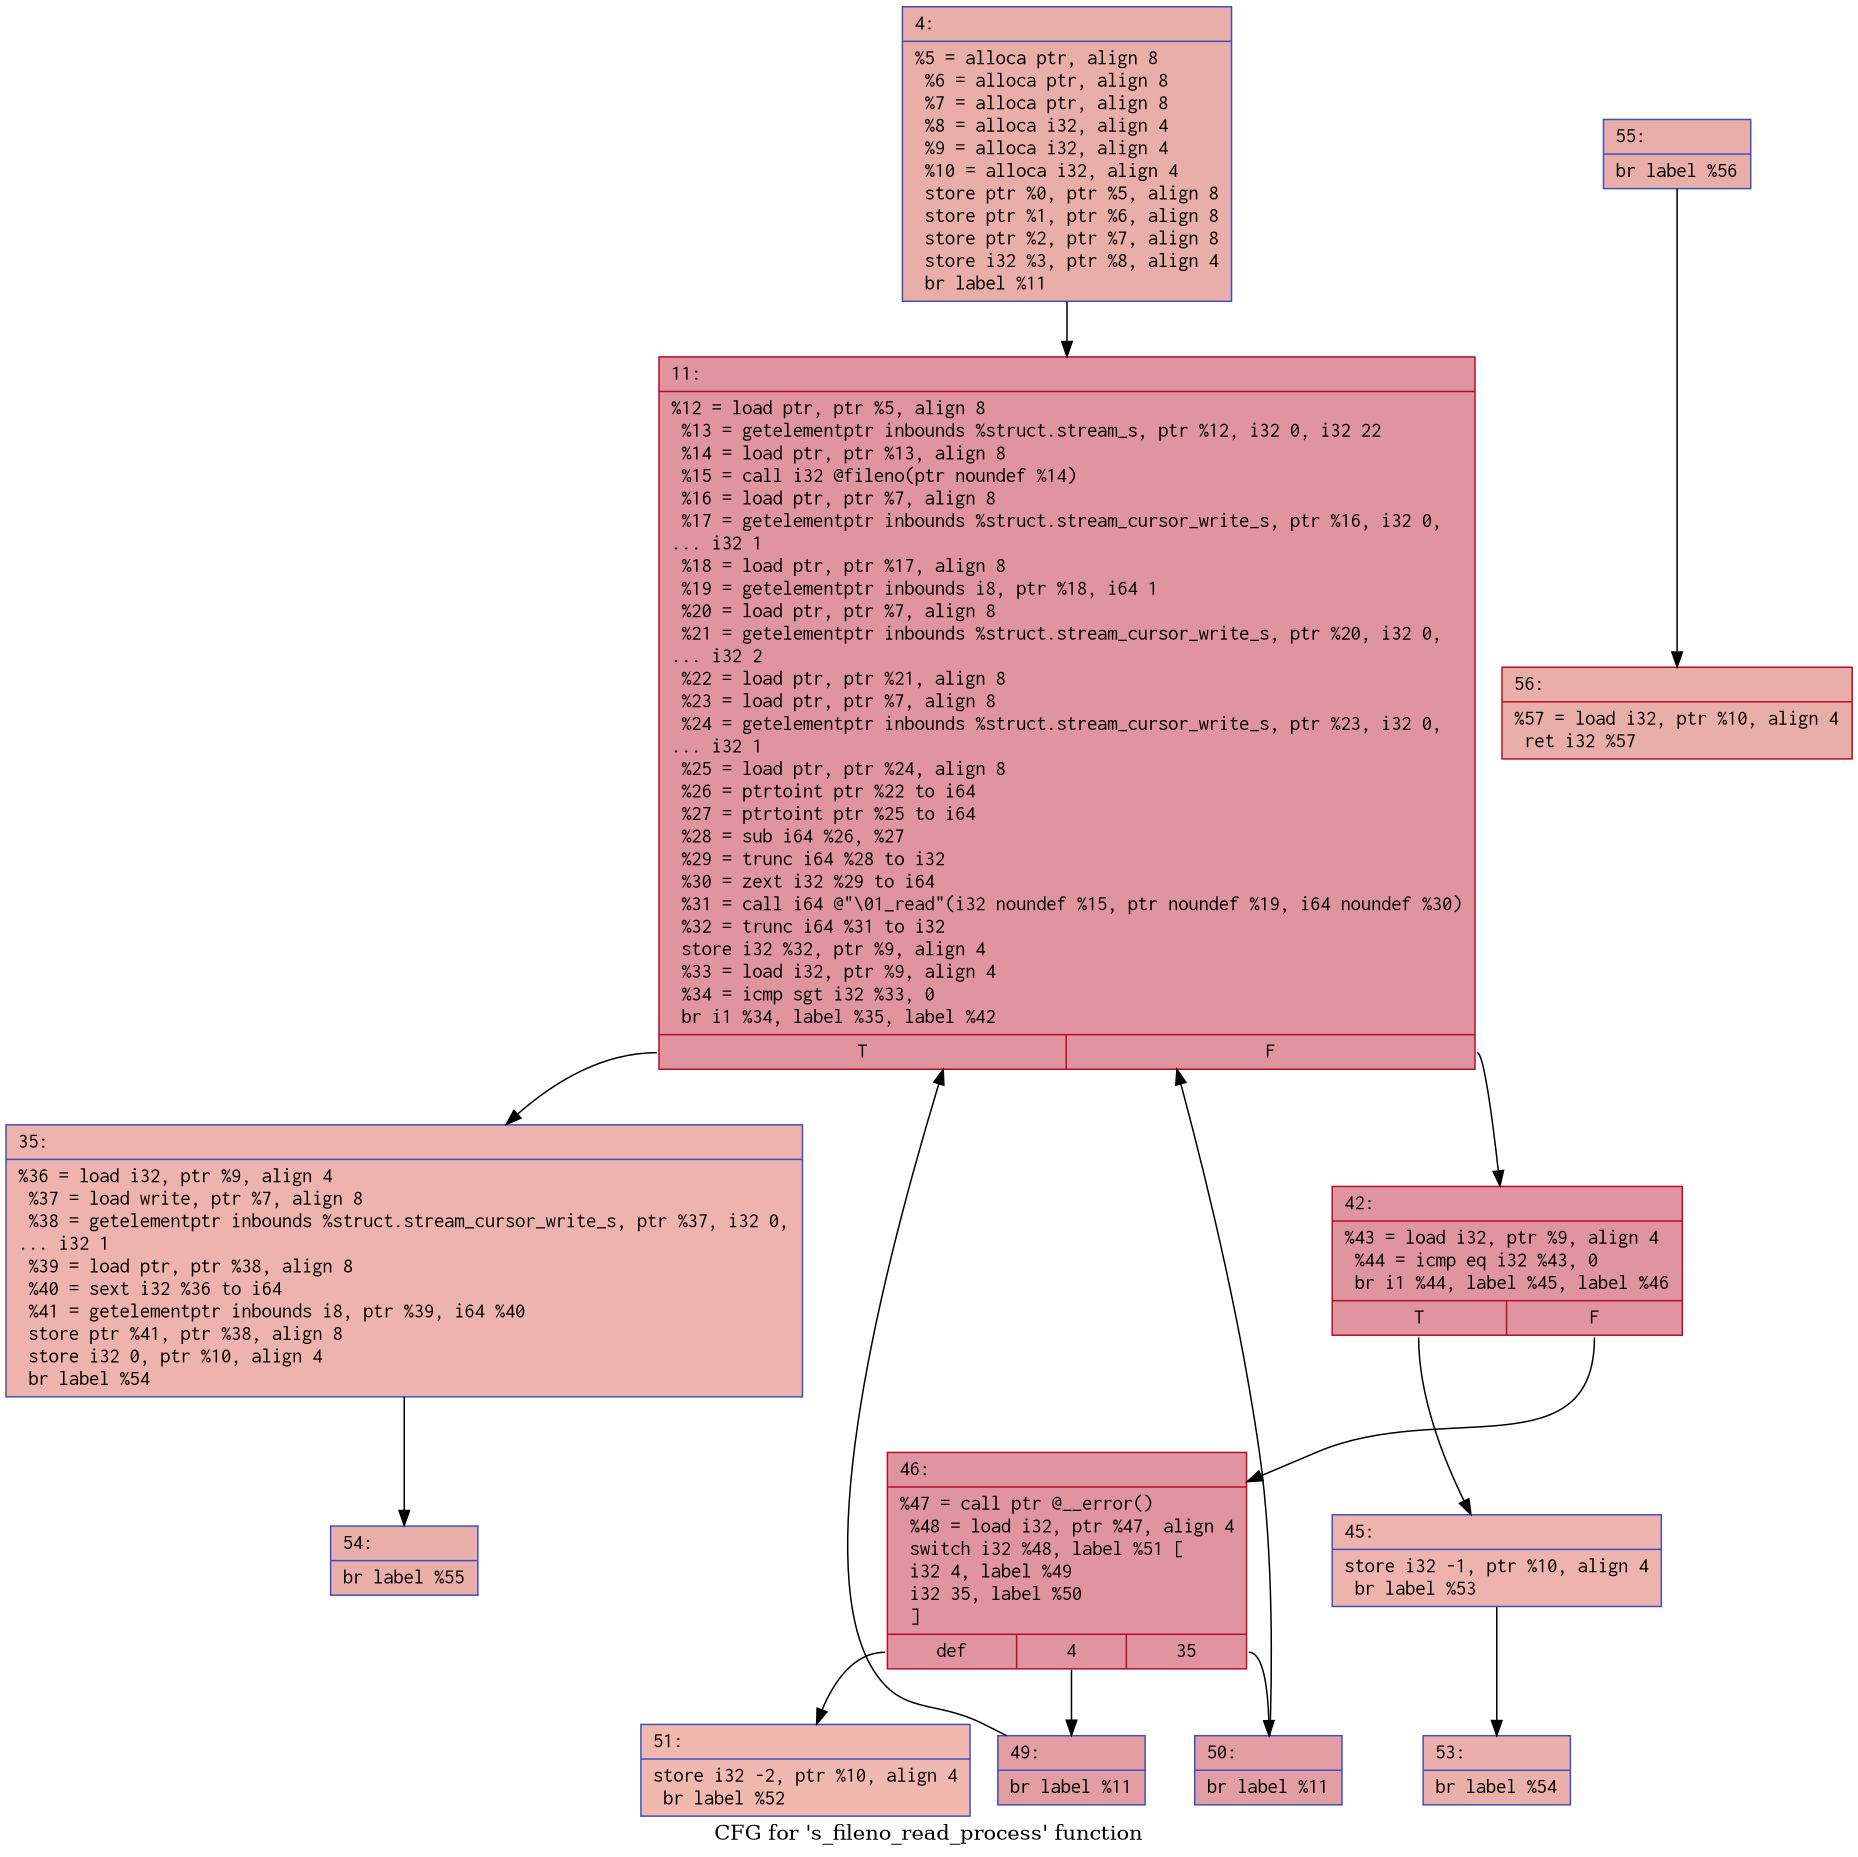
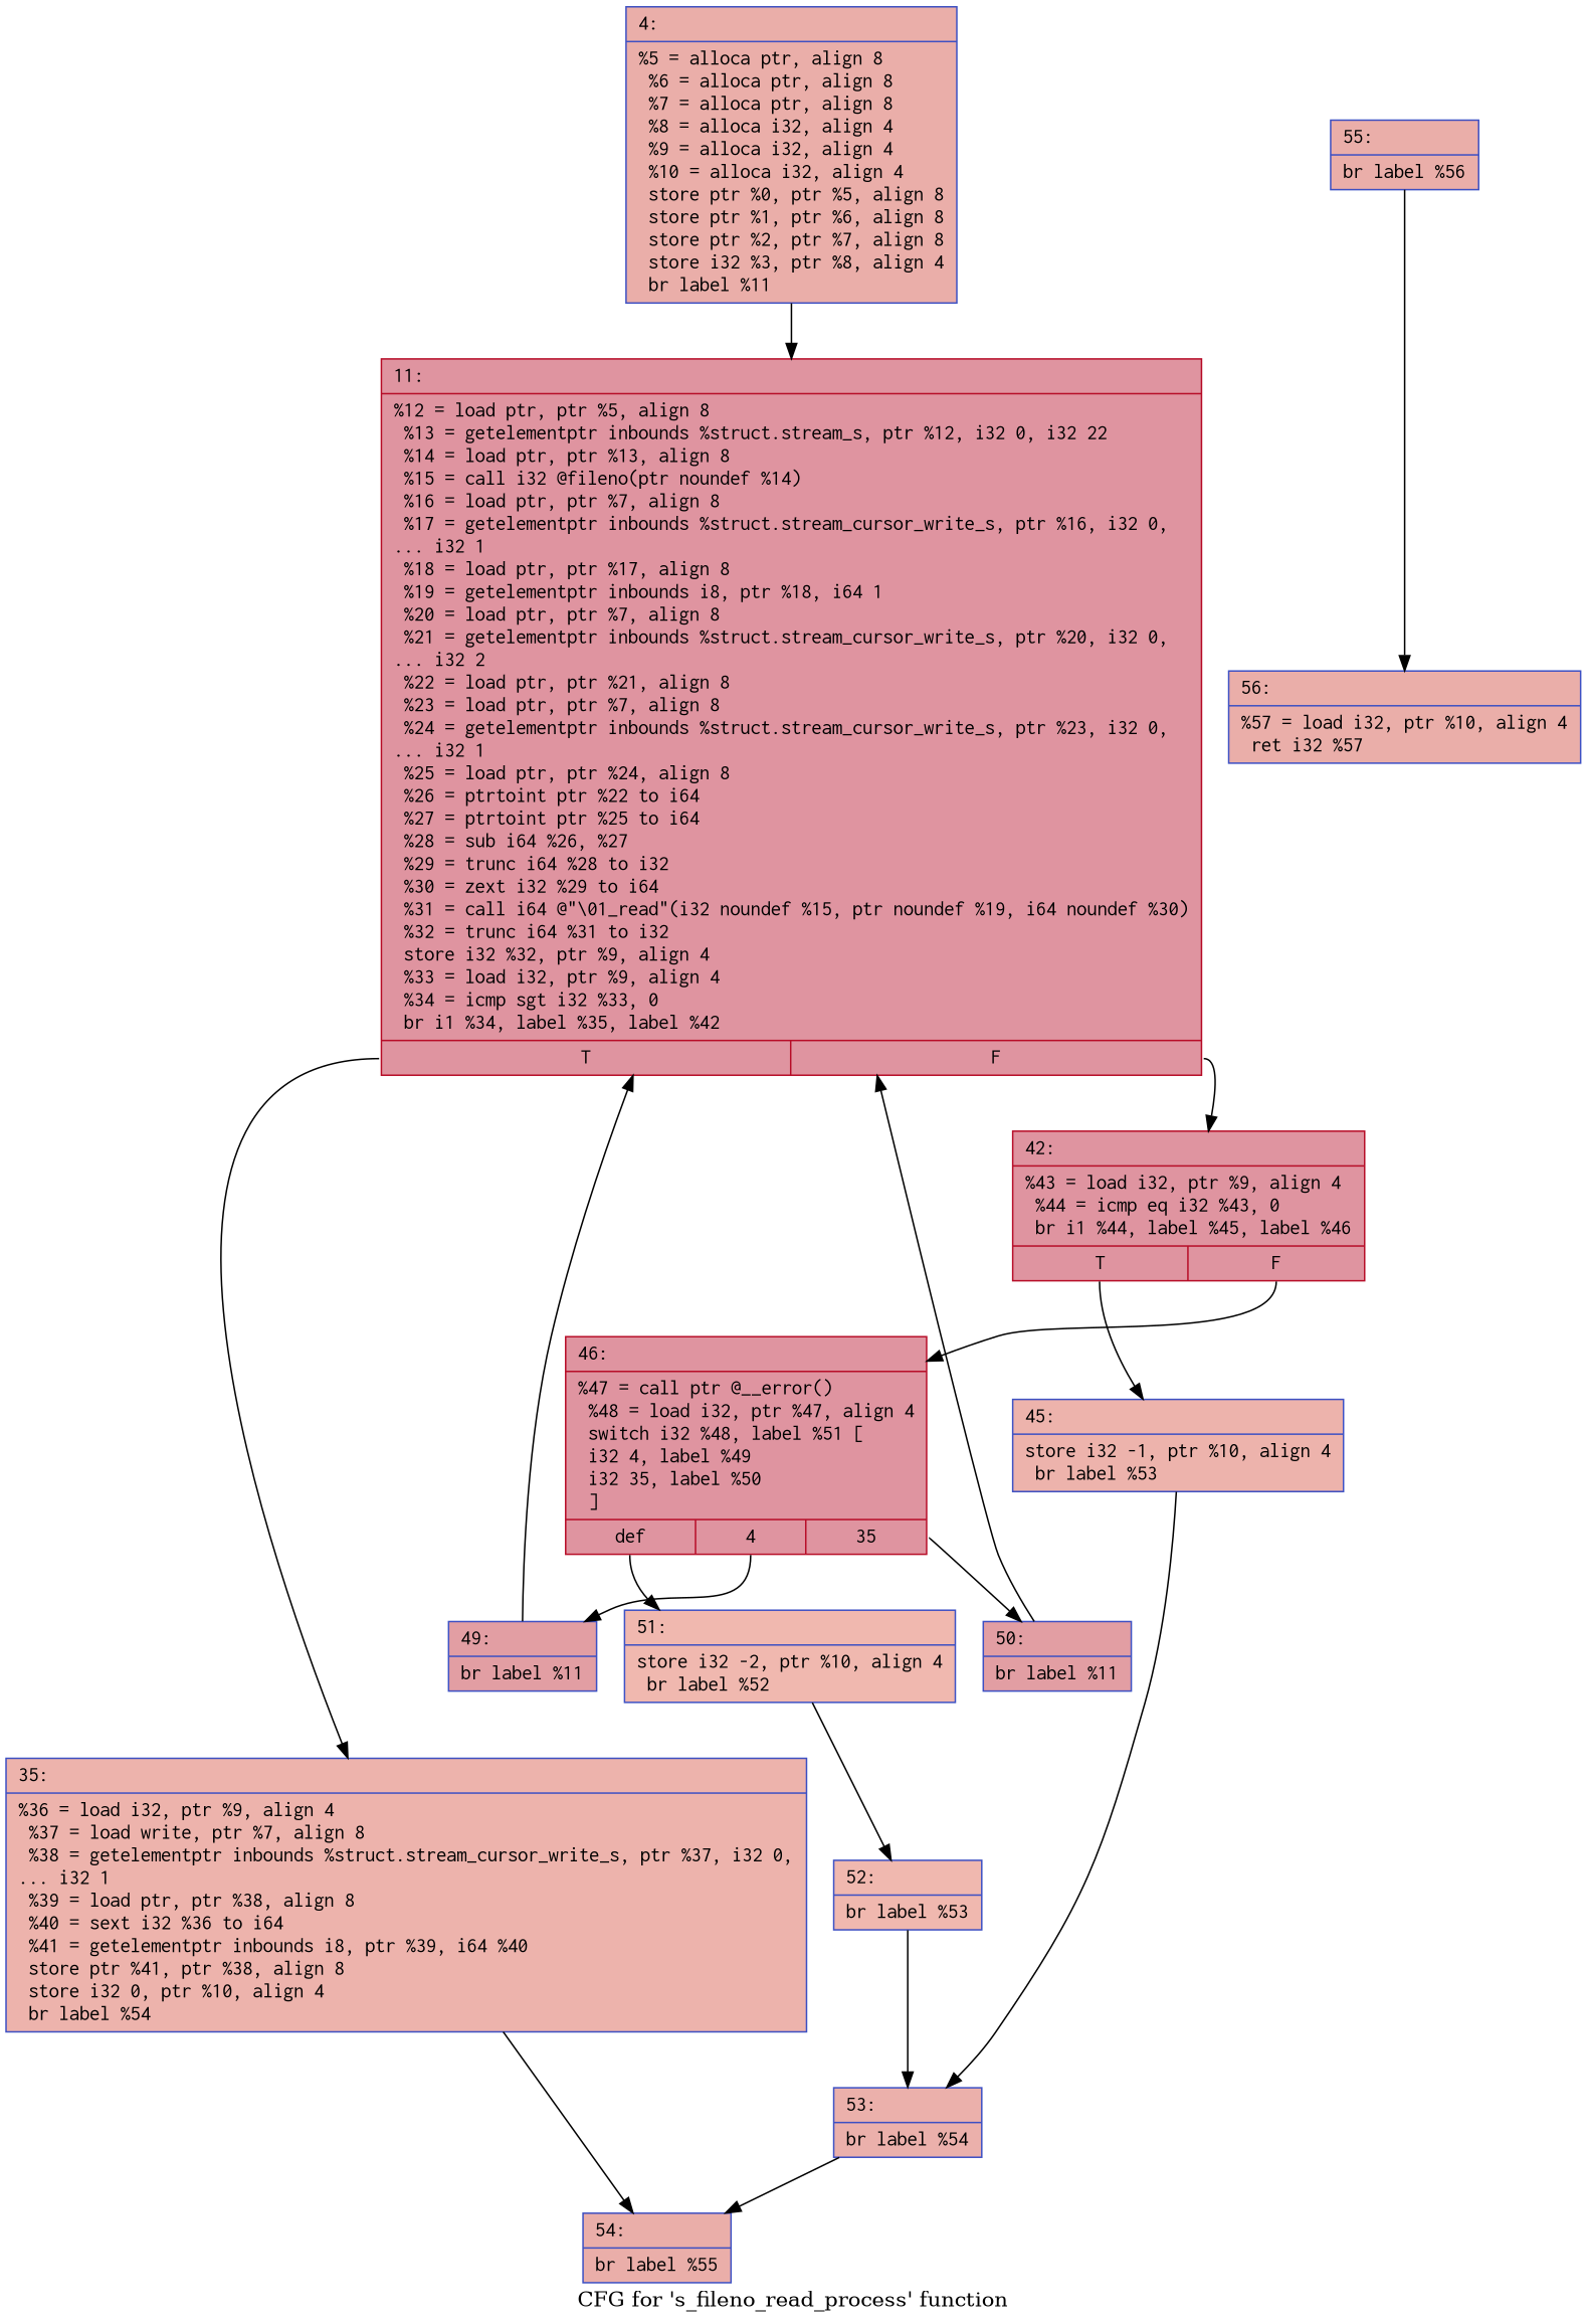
  digraph {
    label="CFG for 's_fileno_read_process' function"
    node [color="#3d50c3ff" fillcolor="#d0473d70" fontname=Courier shape=record style=filled]
    n1 [label="{4:\l|  %5 = alloca ptr, align 8\l  %6 = alloca ptr, align 8\l  %7 = alloca ptr, align 8\l  %8 = alloca i32, align 4\l  %9 = alloca i32, align 4\l  %10 = alloca i32, align 4\l  store ptr %0, ptr %5, align 8\l  store ptr %1, ptr %6, align 8\l  store ptr %2, ptr %7, align 8\l  store i32 %3, ptr %8, align 4\l  br label %11\l}"]
    n2 [color="#b70d28ff" fillcolor="#b70d2870" label="{11:\l|  %12 = load ptr, ptr %5, align 8\l  %13 = getelementptr inbounds %struct.stream_s, ptr %12, i32 0, i32 22\l  %14 = load ptr, ptr %13, align 8\l  %15 = call i32 @fileno(ptr noundef %14)\l  %16 = load ptr, ptr %7, align 8\l  %17 = getelementptr inbounds %struct.stream_cursor_write_s, ptr %16, i32 0,\l... i32 1\l  %18 = load ptr, ptr %17, align 8\l  %19 = getelementptr inbounds i8, ptr %18, i64 1\l  %20 = load ptr, ptr %7, align 8\l  %21 = getelementptr inbounds %struct.stream_cursor_write_s, ptr %20, i32 0,\l... i32 2\l  %22 = load ptr, ptr %21, align 8\l  %23 = load ptr, ptr %7, align 8\l  %24 = getelementptr inbounds %struct.stream_cursor_write_s, ptr %23, i32 0,\l... i32 1\l  %25 = load ptr, ptr %24, align 8\l  %26 = ptrtoint ptr %22 to i64\l  %27 = ptrtoint ptr %25 to i64\l  %28 = sub i64 %26, %27\l  %29 = trunc i64 %28 to i32\l  %30 = zext i32 %29 to i64\l  %31 = call i64 @\"\\01_read\"(i32 noundef %15, ptr noundef %19, i64 noundef %30)\l  %32 = trunc i64 %31 to i32\l  store i32 %32, ptr %9, align 4\l  %33 = load i32, ptr %9, align 4\l  %34 = icmp sgt i32 %33, 0\l  br i1 %34, label %35, label %42\l|{<s0>T|<s1>F}}"]
    n3 [fillcolor="#d6524470" label="{35:\l|  %36 = load i32, ptr %9, align 4\l  %37 = load write, ptr %7, align 8\l  %38 = getelementptr inbounds %struct.stream_cursor_write_s, ptr %37, i32 0,\l... i32 1\l  %39 = load ptr, ptr %38, align 8\l  %40 = sext i32 %36 to i64\l  %41 = getelementptr inbounds i8, ptr %39, i64 %40\l  store ptr %41, ptr %38, align 8\l  store i32 0, ptr %10, align 4\l  br label %54\l}"]
    n4 [color="#b70d28ff" fillcolor="#b70d2870" label="{42:\l|  %43 = load i32, ptr %9, align 4\l  %44 = icmp eq i32 %43, 0\l  br i1 %44, label %45, label %46\l|{<s0>T|<s1>F}}"]
    n5 [label="{54:\l|  br label %55\l}"]
    n6 [fillcolor="#d6524470" label="{45:\l|  store i32 -1, ptr %10, align 4\l  br label %53\l}"]
    n7 [color="#b70d28ff" fillcolor="#b70d2870" label="{46:\l|  %47 = call ptr @__error()\l  %48 = load i32, ptr %47, align 4\l  switch i32 %48, label %51 [\l    i32 4, label %49\l    i32 35, label %50\l  ]\l|{<s0>def|<s1>4|<s2>35}}"]
    n8 [fillcolor="#d24b4070" label="{53:\l|  br label %54\l}"]
    n9 [fillcolor="#dc5d4a70" label="{51:\l|  store i32 -2, ptr %10, align 4\l  br label %52\l}"]
    n10 [fillcolor="#be242e70" label="{49:\l|  br label %11\l}"]
    n11 [fillcolor="#be242e70" label="{50:\l|  br label %11\l}"]
    n12 [label="{55:\l|  br label %56\l}"]
-   n13 [color="#b70d28ff" label="{56:\l|  %57 = load i32, ptr %10, align 4\l  ret i32 %57\l}"]
+   n13 [label="{56:\l|  %57 = load i32, ptr %10, align 4\l  ret i32 %57\l}"]
+   n14 [fillcolor="#dc5d4a70" label="{52:\l|  br label %53\l}"]
    n1 -> n2
    n2 -> n3 [tailport=s0]
    n2 -> n4 [tailport=s1]
    n3 -> n5
    n4 -> n6 [tailport=s0]
    n4 -> n7 [tailport=s1]
    n6 -> n8
    n7 -> n9 [tailport=s0]
    n7 -> n10 [tailport=s1]
    n7 -> n11 [tailport=s2]
+   n8 -> n5
+   n9 -> n14
    n10 -> n2
    n11 -> n2
    n12 -> n13
+   n14 -> n8
  }
